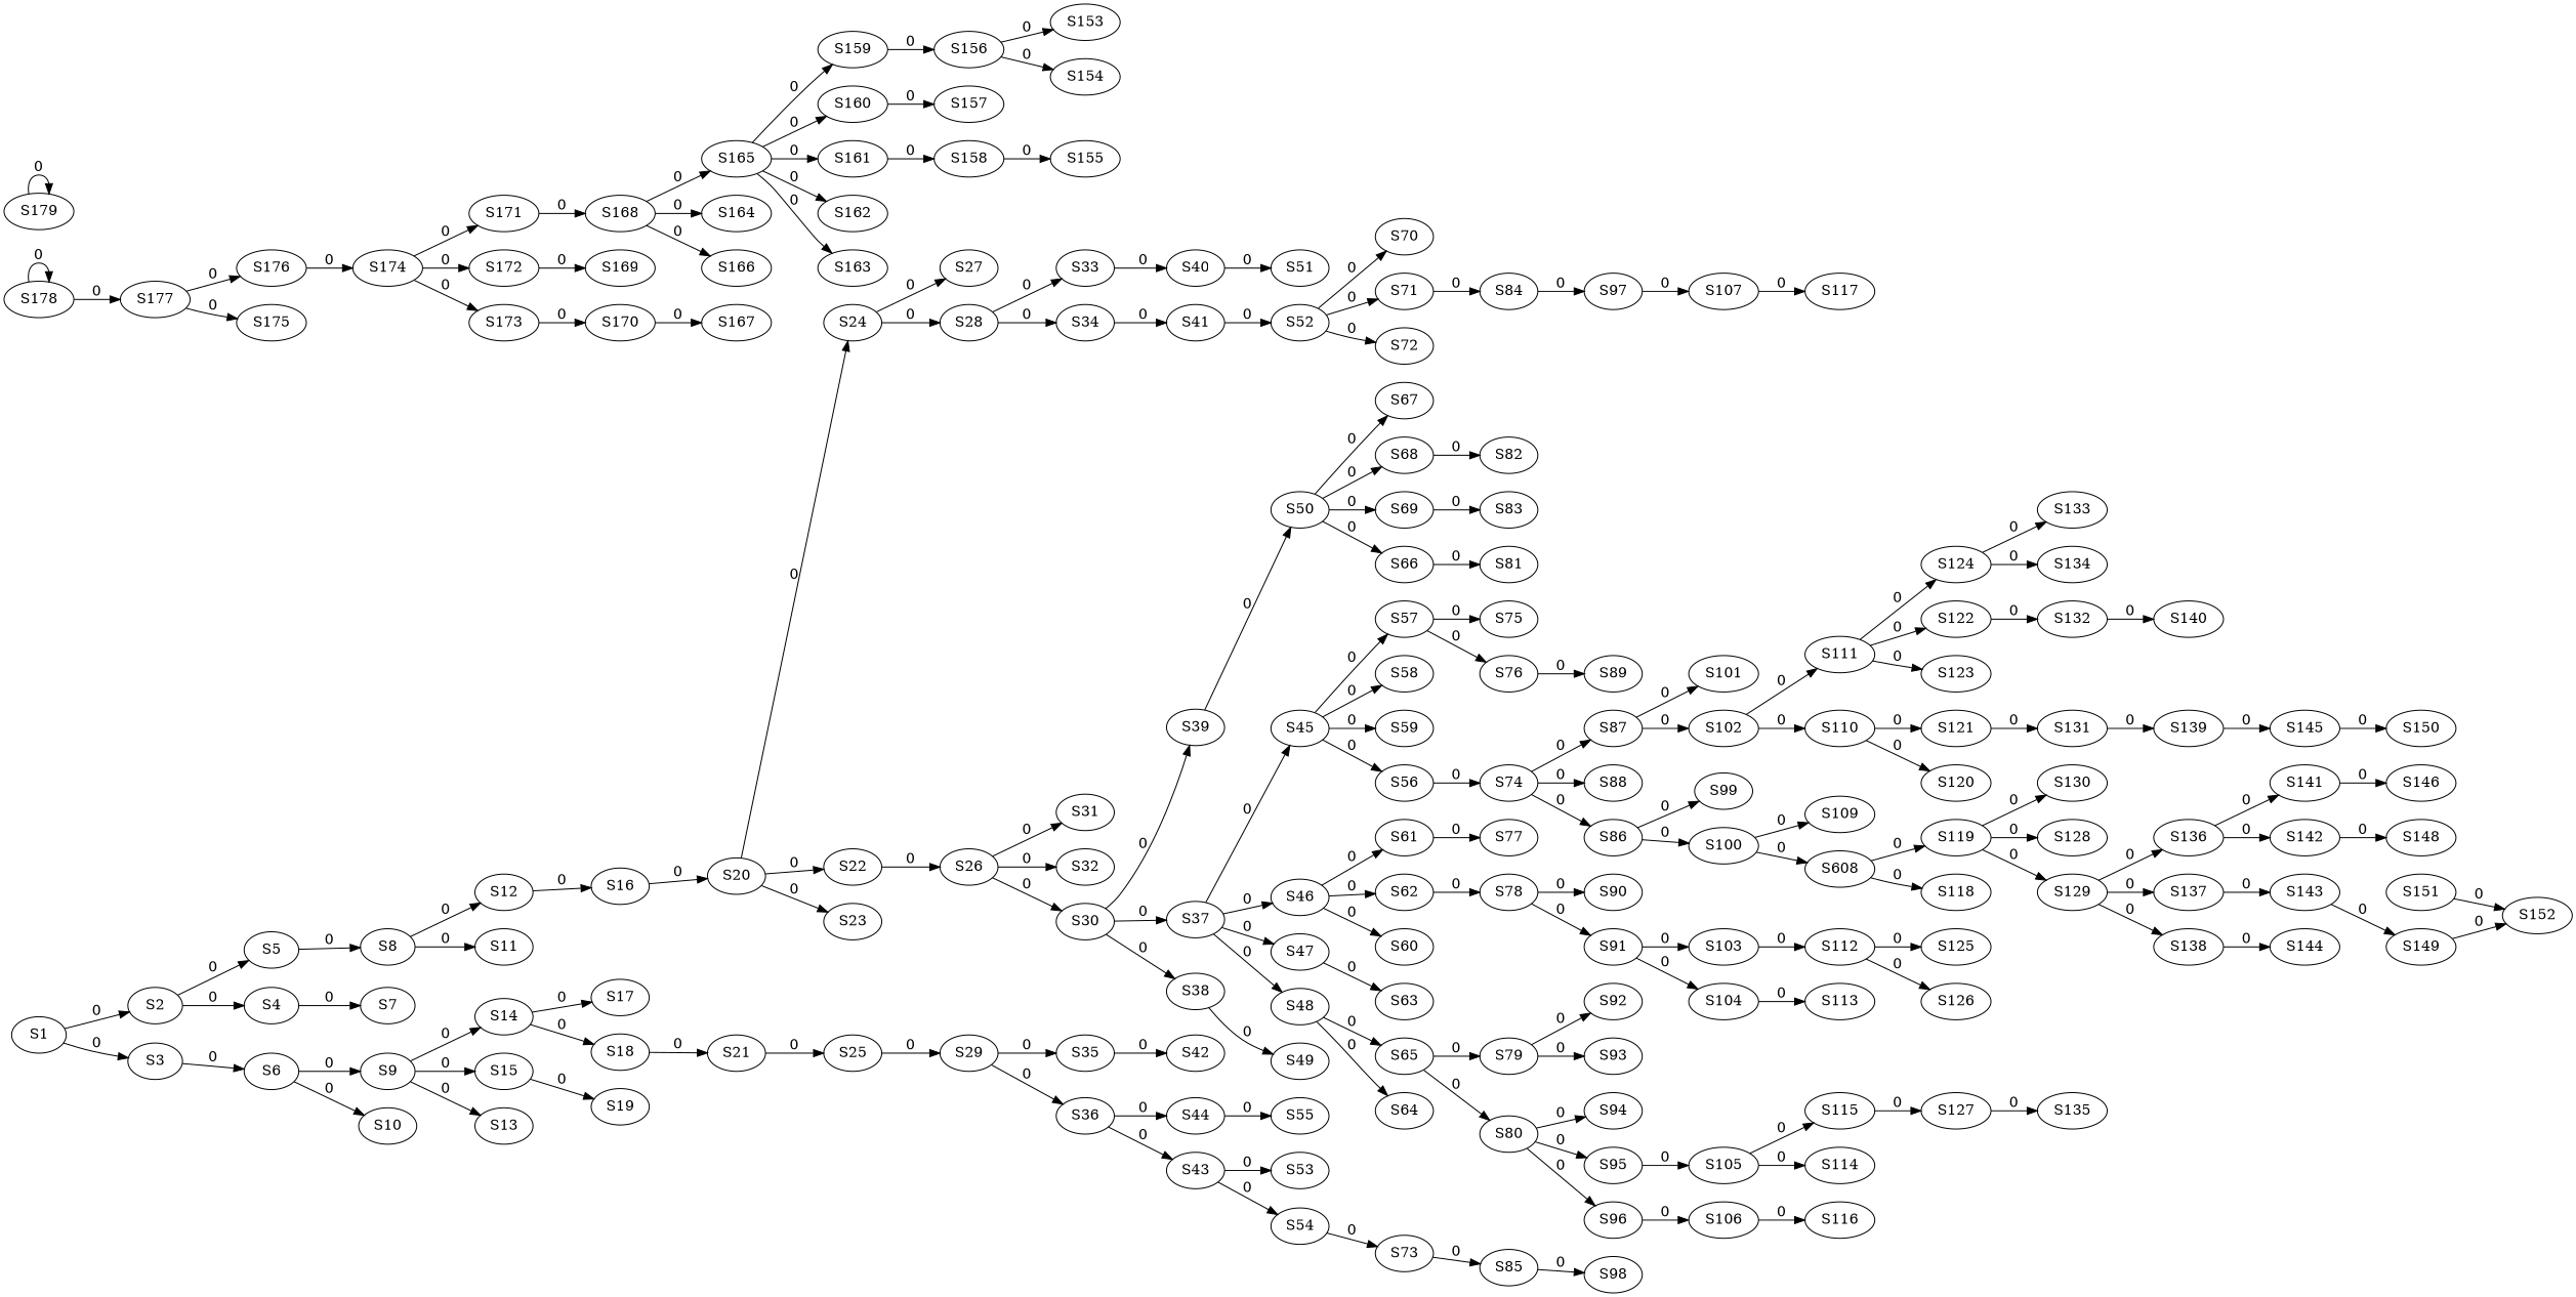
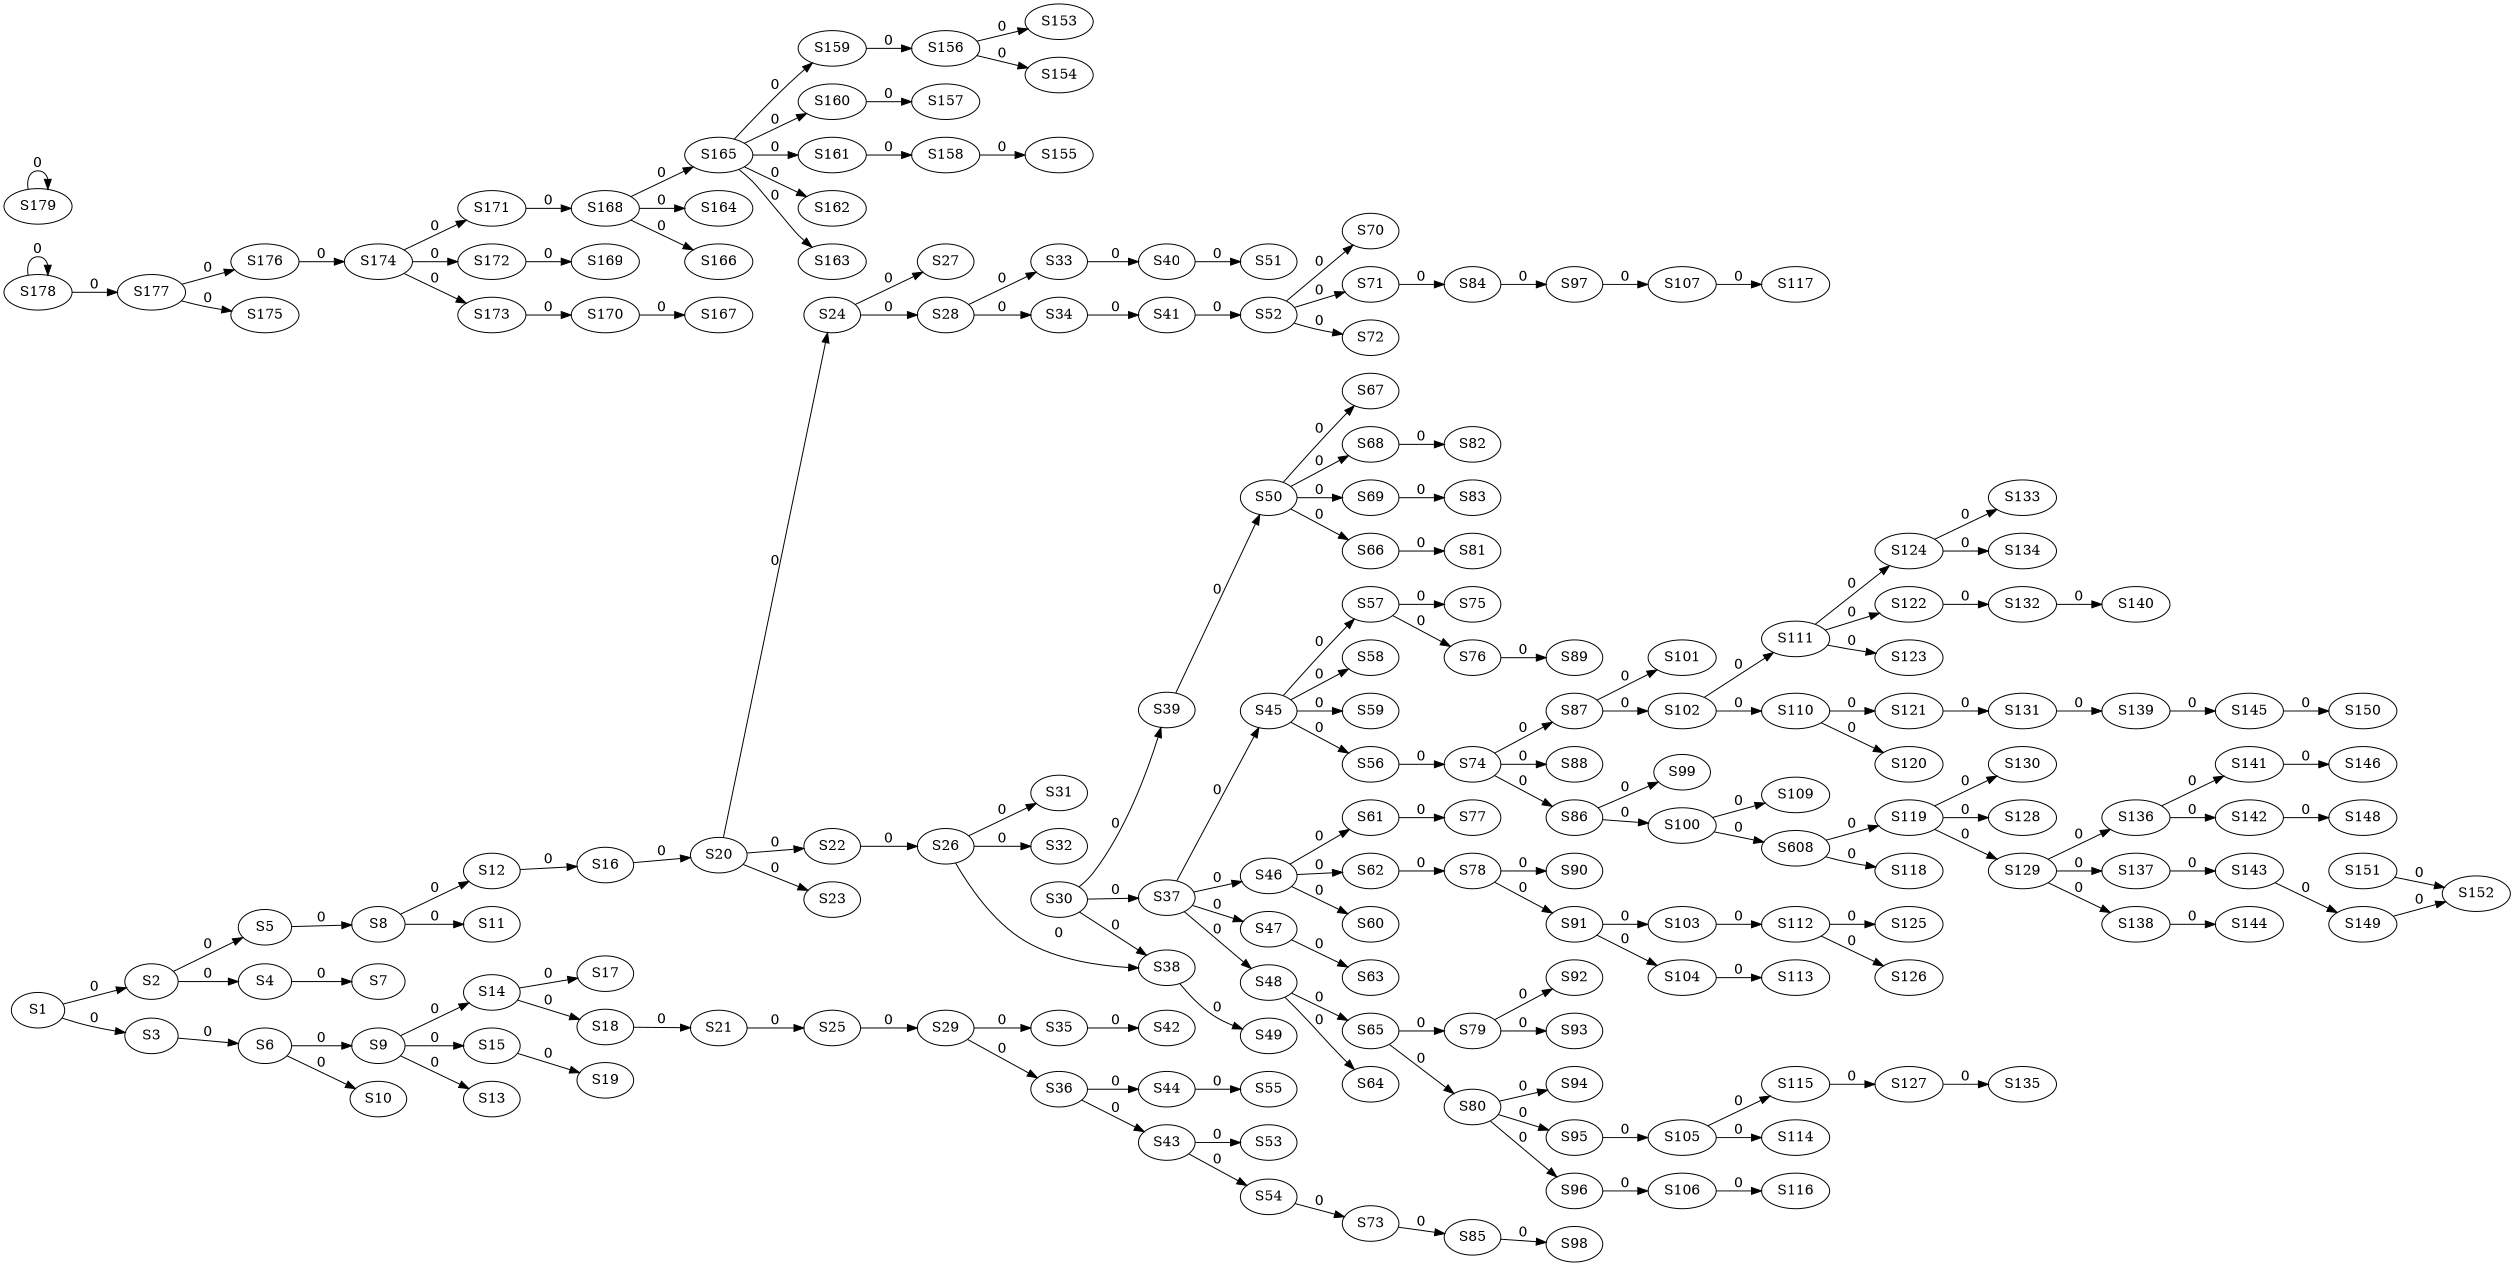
  strict digraph {
    rankdir=LR
    S1
    S2
    S3
    S4
    S5
    S6
    S7
    S8
    S9
    S10
    S11
    S12
    S13
    S14
    S15
    S16
    S17
    S18
    S19
    S20
    S21
    S22
    S23
    S24
    S25
    S26
    S27
    S28
    S29
    S30
    S31
    S32
    S33
    S34
    S35
    S36
    S37
    S38
    S39
    S40
    S41
    S42
    S43
    S44
    S45
    S46
    S47
    S48
    S49
    S50
    S51
    S52
    S53
    S54
    S55
    S56
    S57
    S58
    S59
    S60
    S61
    S62
    S63
    S64
    S65
    S66
    S67
    S68
    S69
    S70
    S71
    S72
    S73
    S74
    S75
    S76
    S77
    S78
    S79
    S80
    S81
    S82
    S83
    S84
    S85
    S86
    S87
    S88
    S89
    S90
    S91
    S92
    S93
    S94
    S95
    S96
    S97
    S98
    S99
    S100
    S101
    S102
    S103
    S104
    S105
    S106
    S107
    n108 [label=S608]
    S109
    S110
    S111
    S112
    S113
    S114
    S115
    S116
    S117
    S118
    S119
    S120
    S121
    S122
    S123
    S124
    S125
    S126
    S127
    S128
    S129
    S130
    S131
    S132
    S133
    S134
    S135
    S136
    S137
    S138
    S139
    S140
    S141
    S142
    S143
    S144
    S145
    S146
    S148
    S149
    S150
    S152
    S151
    S156
    S153
    S154
    S158
    S155
    S159
    S160
    S157
    S161
    S165
    S162
    S163
    S168
    S164
    S166
    S170
    S167
    S171
    S172
    S169
    S173
    S174
    S176
    S177
    S175
    S178
    S179
    S1 -> S2 [label=0]
    S1 -> S3 [label=0]
    S2 -> S4 [label=0]
    S2 -> S5 [label=0]
    S3 -> S6 [label=0]
    S4 -> S7 [label=0]
    S5 -> S8 [label=0]
    S6 -> S9 [label=0]
    S6 -> S10 [label=0]
    S8 -> S11 [label=0]
    S8 -> S12 [label=0]
    S9 -> S13 [label=0]
    S9 -> S14 [label=0]
    S9 -> S15 [label=0]
    S12 -> S16 [label=0]
    S14 -> S17 [label=0]
    S14 -> S18 [label=0]
    S15 -> S19 [label=0]
    S16 -> S20 [label=0]
    S18 -> S21 [label=0]
    S20 -> S22 [label=0]
    S20 -> S23 [label=0]
    S20 -> S24 [label=0]
    S21 -> S25 [label=0]
    S22 -> S26 [label=0]
    S24 -> S27 [label=0]
    S24 -> S28 [label=0]
    S25 -> S29 [label=0]
-   S26 -> S30 [label=0]
+   S26 -> S38 [label=0]
    S26 -> S31 [label=0]
    S26 -> S32 [label=0]
    S28 -> S33 [label=0]
    S28 -> S34 [label=0]
    S29 -> S35 [label=0]
    S29 -> S36 [label=0]
    S30 -> S37 [label=0]
    S30 -> S38 [label=0]
    S30 -> S39 [label=0]
    S33 -> S40 [label=0]
    S34 -> S41 [label=0]
    S35 -> S42 [label=0]
    S36 -> S43 [label=0]
    S36 -> S44 [label=0]
    S37 -> S45 [label=0]
    S37 -> S46 [label=0]
    S37 -> S47 [label=0]
    S37 -> S48 [label=0]
    S38 -> S49 [label=0]
    S39 -> S50 [label=0]
    S40 -> S51 [label=0]
    S41 -> S52 [label=0]
    S43 -> S53 [label=0]
    S43 -> S54 [label=0]
    S44 -> S55 [label=0]
    S45 -> S56 [label=0]
    S45 -> S57 [label=0]
    S45 -> S58 [label=0]
    S45 -> S59 [label=0]
    S46 -> S60 [label=0]
    S46 -> S61 [label=0]
    S46 -> S62 [label=0]
    S47 -> S63 [label=0]
    S48 -> S64 [label=0]
    S48 -> S65 [label=0]
    S50 -> S66 [label=0]
    S50 -> S67 [label=0]
    S50 -> S68 [label=0]
    S50 -> S69 [label=0]
    S52 -> S70 [label=0]
    S52 -> S71 [label=0]
    S52 -> S72 [label=0]
    S54 -> S73 [label=0]
    S56 -> S74 [label=0]
    S57 -> S75 [label=0]
    S57 -> S76 [label=0]
    S61 -> S77 [label=0]
    S62 -> S78 [label=0]
    S65 -> S79 [label=0]
    S65 -> S80 [label=0]
    S66 -> S81 [label=0]
    S68 -> S82 [label=0]
    S69 -> S83 [label=0]
    S71 -> S84 [label=0]
    S73 -> S85 [label=0]
    S74 -> S86 [label=0]
    S74 -> S87 [label=0]
    S74 -> S88 [label=0]
    S76 -> S89 [label=0]
    S78 -> S90 [label=0]
    S78 -> S91 [label=0]
    S79 -> S92 [label=0]
    S79 -> S93 [label=0]
    S80 -> S94 [label=0]
    S80 -> S95 [label=0]
    S80 -> S96 [label=0]
    S84 -> S97 [label=0]
    S85 -> S98 [label=0]
    S86 -> S99 [label=0]
    S86 -> S100 [label=0]
    S87 -> S101 [label=0]
    S87 -> S102 [label=0]
    S91 -> S103 [label=0]
    S91 -> S104 [label=0]
    S95 -> S105 [label=0]
    S96 -> S106 [label=0]
    S97 -> S107 [label=0]
    S100 -> n108 [label=0]
    S100 -> S109 [label=0]
    S102 -> S110 [label=0]
    S102 -> S111 [label=0]
    S103 -> S112 [label=0]
    S104 -> S113 [label=0]
    S105 -> S114 [label=0]
    S105 -> S115 [label=0]
    S106 -> S116 [label=0]
    S107 -> S117 [label=0]
    n108 -> S118 [label=0]
    n108 -> S119 [label=0]
    S110 -> S120 [label=0]
    S110 -> S121 [label=0]
    S111 -> S122 [label=0]
    S111 -> S123 [label=0]
    S111 -> S124 [label=0]
    S112 -> S125 [label=0]
    S112 -> S126 [label=0]
    S115 -> S127 [label=0]
    S119 -> S128 [label=0]
    S119 -> S129 [label=0]
    S119 -> S130 [label=0]
    S121 -> S131 [label=0]
    S122 -> S132 [label=0]
    S124 -> S133 [label=0]
    S124 -> S134 [label=0]
    S127 -> S135 [label=0]
    S129 -> S136 [label=0]
    S129 -> S137 [label=0]
    S129 -> S138 [label=0]
    S131 -> S139 [label=0]
    S132 -> S140 [label=0]
    S136 -> S141 [label=0]
    S136 -> S142 [label=0]
    S137 -> S143 [label=0]
    S138 -> S144 [label=0]
    S139 -> S145 [label=0]
    S141 -> S146 [label=0]
    S142 -> S148 [label=0]
    S143 -> S149 [label=0]
    S145 -> S150 [label=0]
    S149 -> S152 [label=0]
    S151 -> S152 [label=0]
    S156 -> S153 [label=0]
    S156 -> S154 [label=0]
    S158 -> S155 [label=0]
    S159 -> S156 [label=0]
    S160 -> S157 [label=0]
    S161 -> S158 [label=0]
    S165 -> S159 [label=0]
    S165 -> S160 [label=0]
    S165 -> S161 [label=0]
    S165 -> S162 [label=0]
    S165 -> S163 [label=0]
    S168 -> S165 [label=0]
    S168 -> S164 [label=0]
    S168 -> S166 [label=0]
    S170 -> S167 [label=0]
    S171 -> S168 [label=0]
    S172 -> S169 [label=0]
    S173 -> S170 [label=0]
    S174 -> S171 [label=0]
    S174 -> S172 [label=0]
    S174 -> S173 [label=0]
    S176 -> S174 [label=0]
    S177 -> S176 [label=0]
    S177 -> S175 [label=0]
    S178 -> S177 [label=0]
    S178 -> S178 [label=0]
    S179 -> S179 [label=0]
  }
